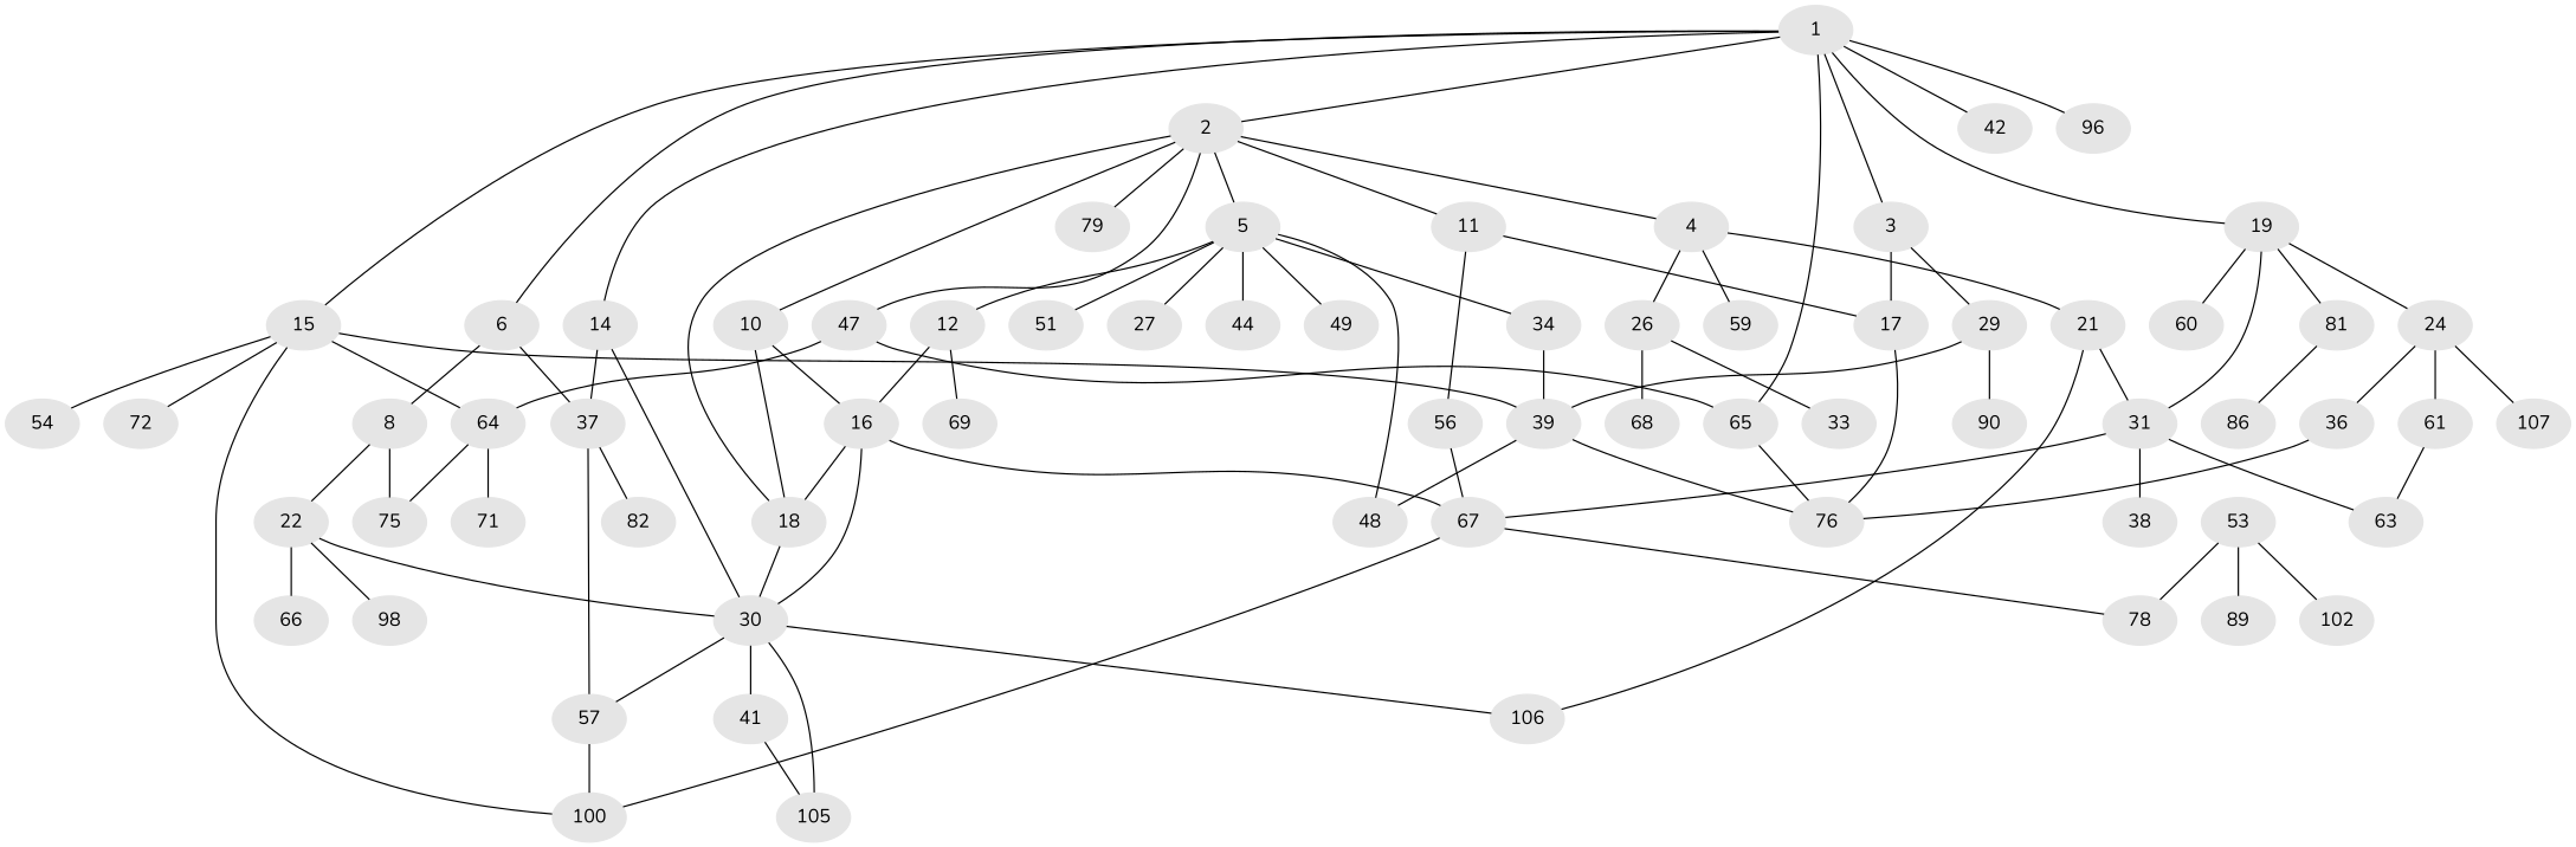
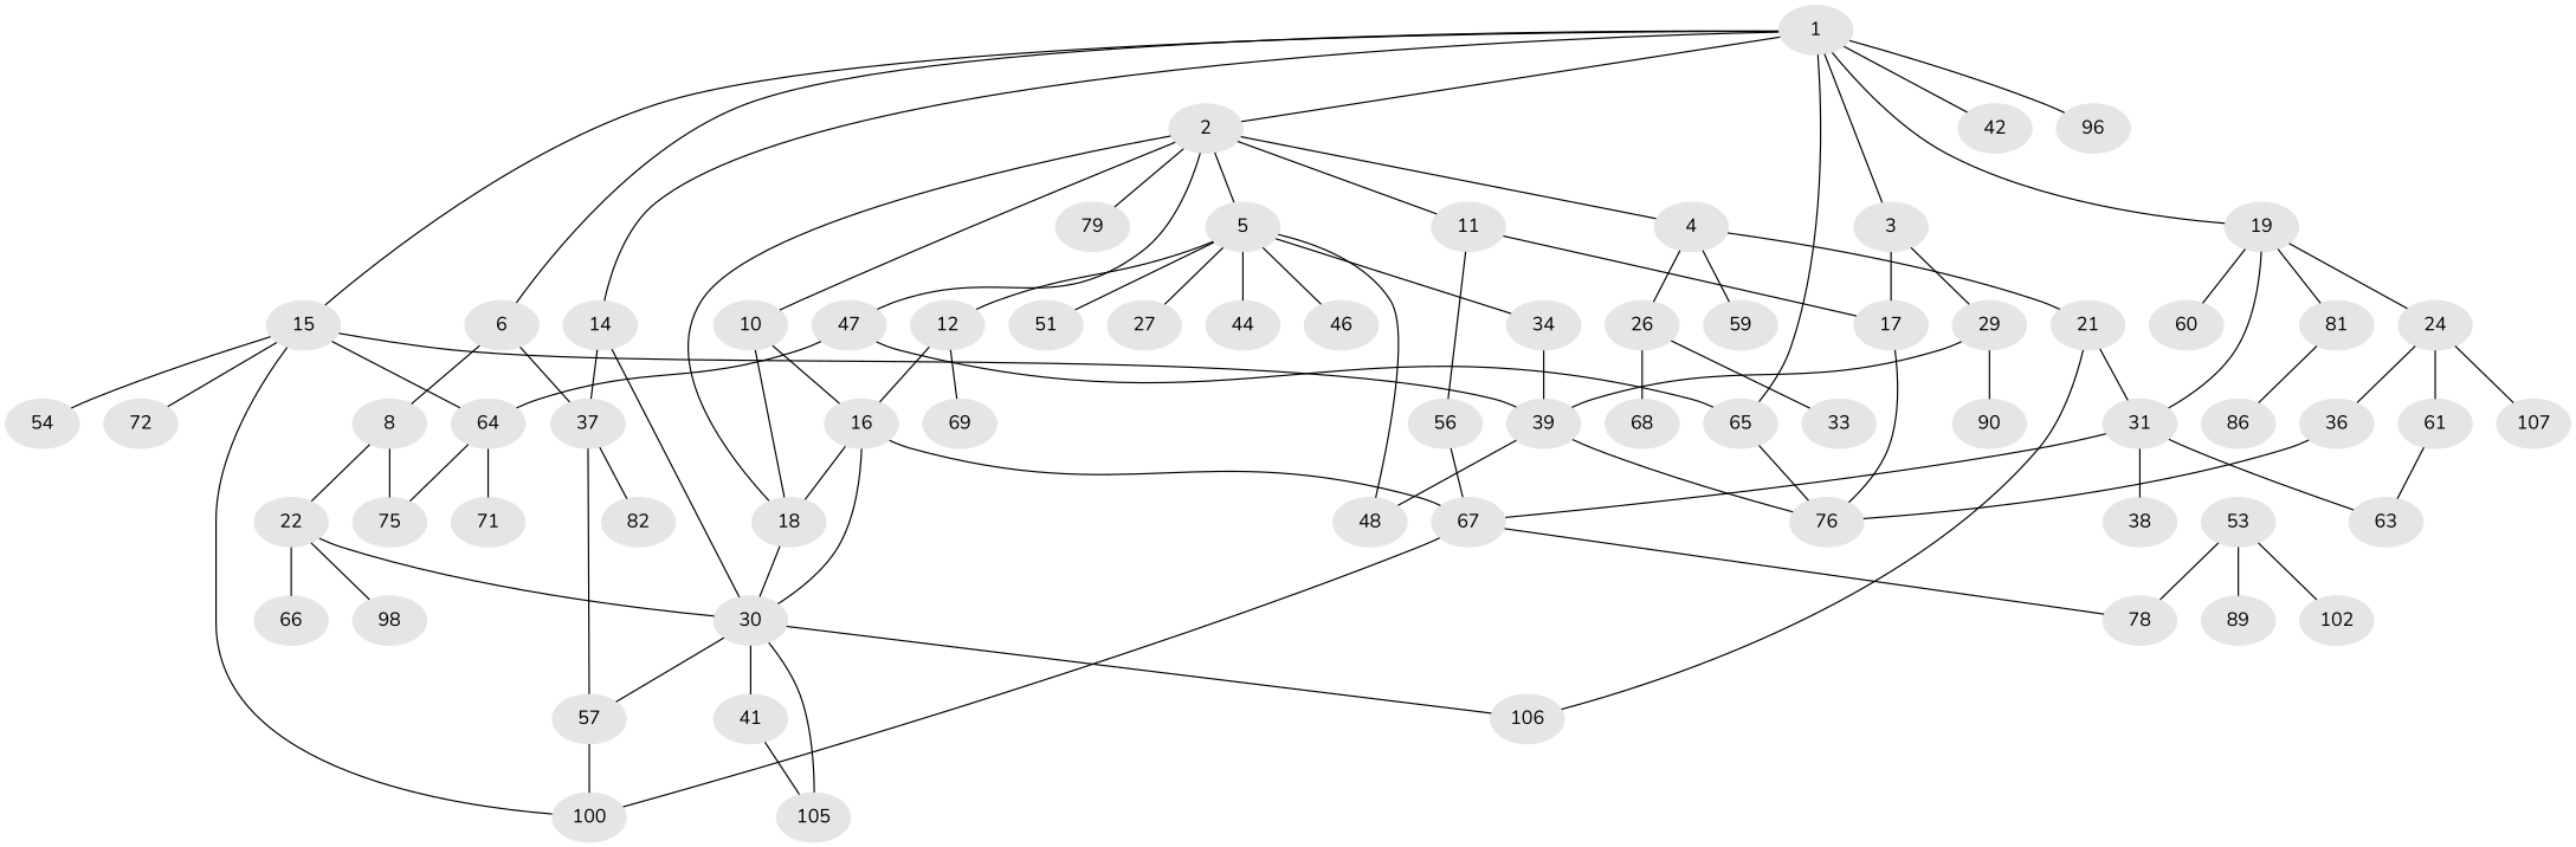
  graph {
    fontname=Nunito
    node [color=gray90 fontname=Nunito style=filled]
    edge [fontname=Nunito]
    1 [super="+13"]
    2 [super="+40"]
    3
    6
    14 [super="+80"]
    15 [super="+55"]
    19 [super="+45"]
    42
    65 [super="+94"]
    96
    4 [super="+9"]
    5 [super="+7"]
    10
    11 [super="+20"]
    18 [super="+99"]
    47 [super="+49"]
    79
    17 [super="+52"]
    29 [super="+88"]
    8 [super="+103"]
    37 [super="+50"]
    30 [super="+77"]
    39 [super="+58"]
    54
    64 [super="+74"]
    72 [super="+85"]
    100
    24 [super="+28"]
    31 [super="+32"]
    60 [super="+87"]
    81
    76 [super="+97"]
    21 [super="+43"]
    26 [super="+35"]
    59
    12 [super="+84"]
    27
    34 [super="+95"]
    44 [super="+73"]
-   46 [label=49]
+   46
    48
    51
    16 [super="+23"]
    56
    90
    106
    33 [super="+70"]
    68
    69
    22 [super="+25"]
    75
    57 [super="+83"]
    82
    66
    98
    67 [super="+93"]
    41
    105
    71 [super="+101"]
    78
    36 [super="+92"]
    61 [super="+91"]
    107
    38
    63
    86 [super="+104"]
    53 [super="+62"]
    89
    102
    1 -- 2
    1 -- 3
    1 -- 6
    1 -- 14
    1 -- 15
    1 -- 19
    1 -- 42
    1 -- 65
    1 -- 96
    2 -- 4
    2 -- 5
    2 -- 10
    2 -- 11
    2 -- 18
    2 -- 47
    2 -- 79
    3 -- 17
    3 -- 29
    6 -- 8
    6 -- 37
    14 -- 37
    14 -- 30
    15 -- 39
    15 -- 54
    15 -- 64
    15 -- 72
    15 -- 100
    19 -- 24
    19 -- 31
    19 -- 60
    19 -- 81
    65 -- 76
    4 -- 21
    4 -- 26
    4 -- 59
    5 -- 12
    5 -- 27
    5 -- 34
    5 -- 44
    5 -- 46
    5 -- 48
    5 -- 51
    10 -- 18
    10 -- 16
    11 -- 17
    11 -- 56
    18 -- 30
    47 -- 65
    47 -- 64
    17 -- 76
    29 -- 39
    29 -- 90
    8 -- 22
    8 -- 75
    37 -- 57
    37 -- 82
    30 -- 106
    30 -- 57
    30 -- 41
    30 -- 105
    39 -- 76
    39 -- 48
    64 -- 75
    64 -- 71
    24 -- 36
    24 -- 61
    24 -- 107
    31 -- 67
    31 -- 38
    31 -- 63
    81 -- 86
    21 -- 31
    21 -- 106
    26 -- 33
    26 -- 68
    12 -- 16
    12 -- 69
    34 -- 39
    16 -- 18
    16 -- 30
    16 -- 67
    56 -- 67
    22 -- 30
    22 -- 66
    22 -- 98
    57 -- 100
    67 -- 100
    67 -- 78
    41 -- 105
    36 -- 76
    61 -- 63
    53 -- 78
    53 -- 89
    53 -- 102
  }
